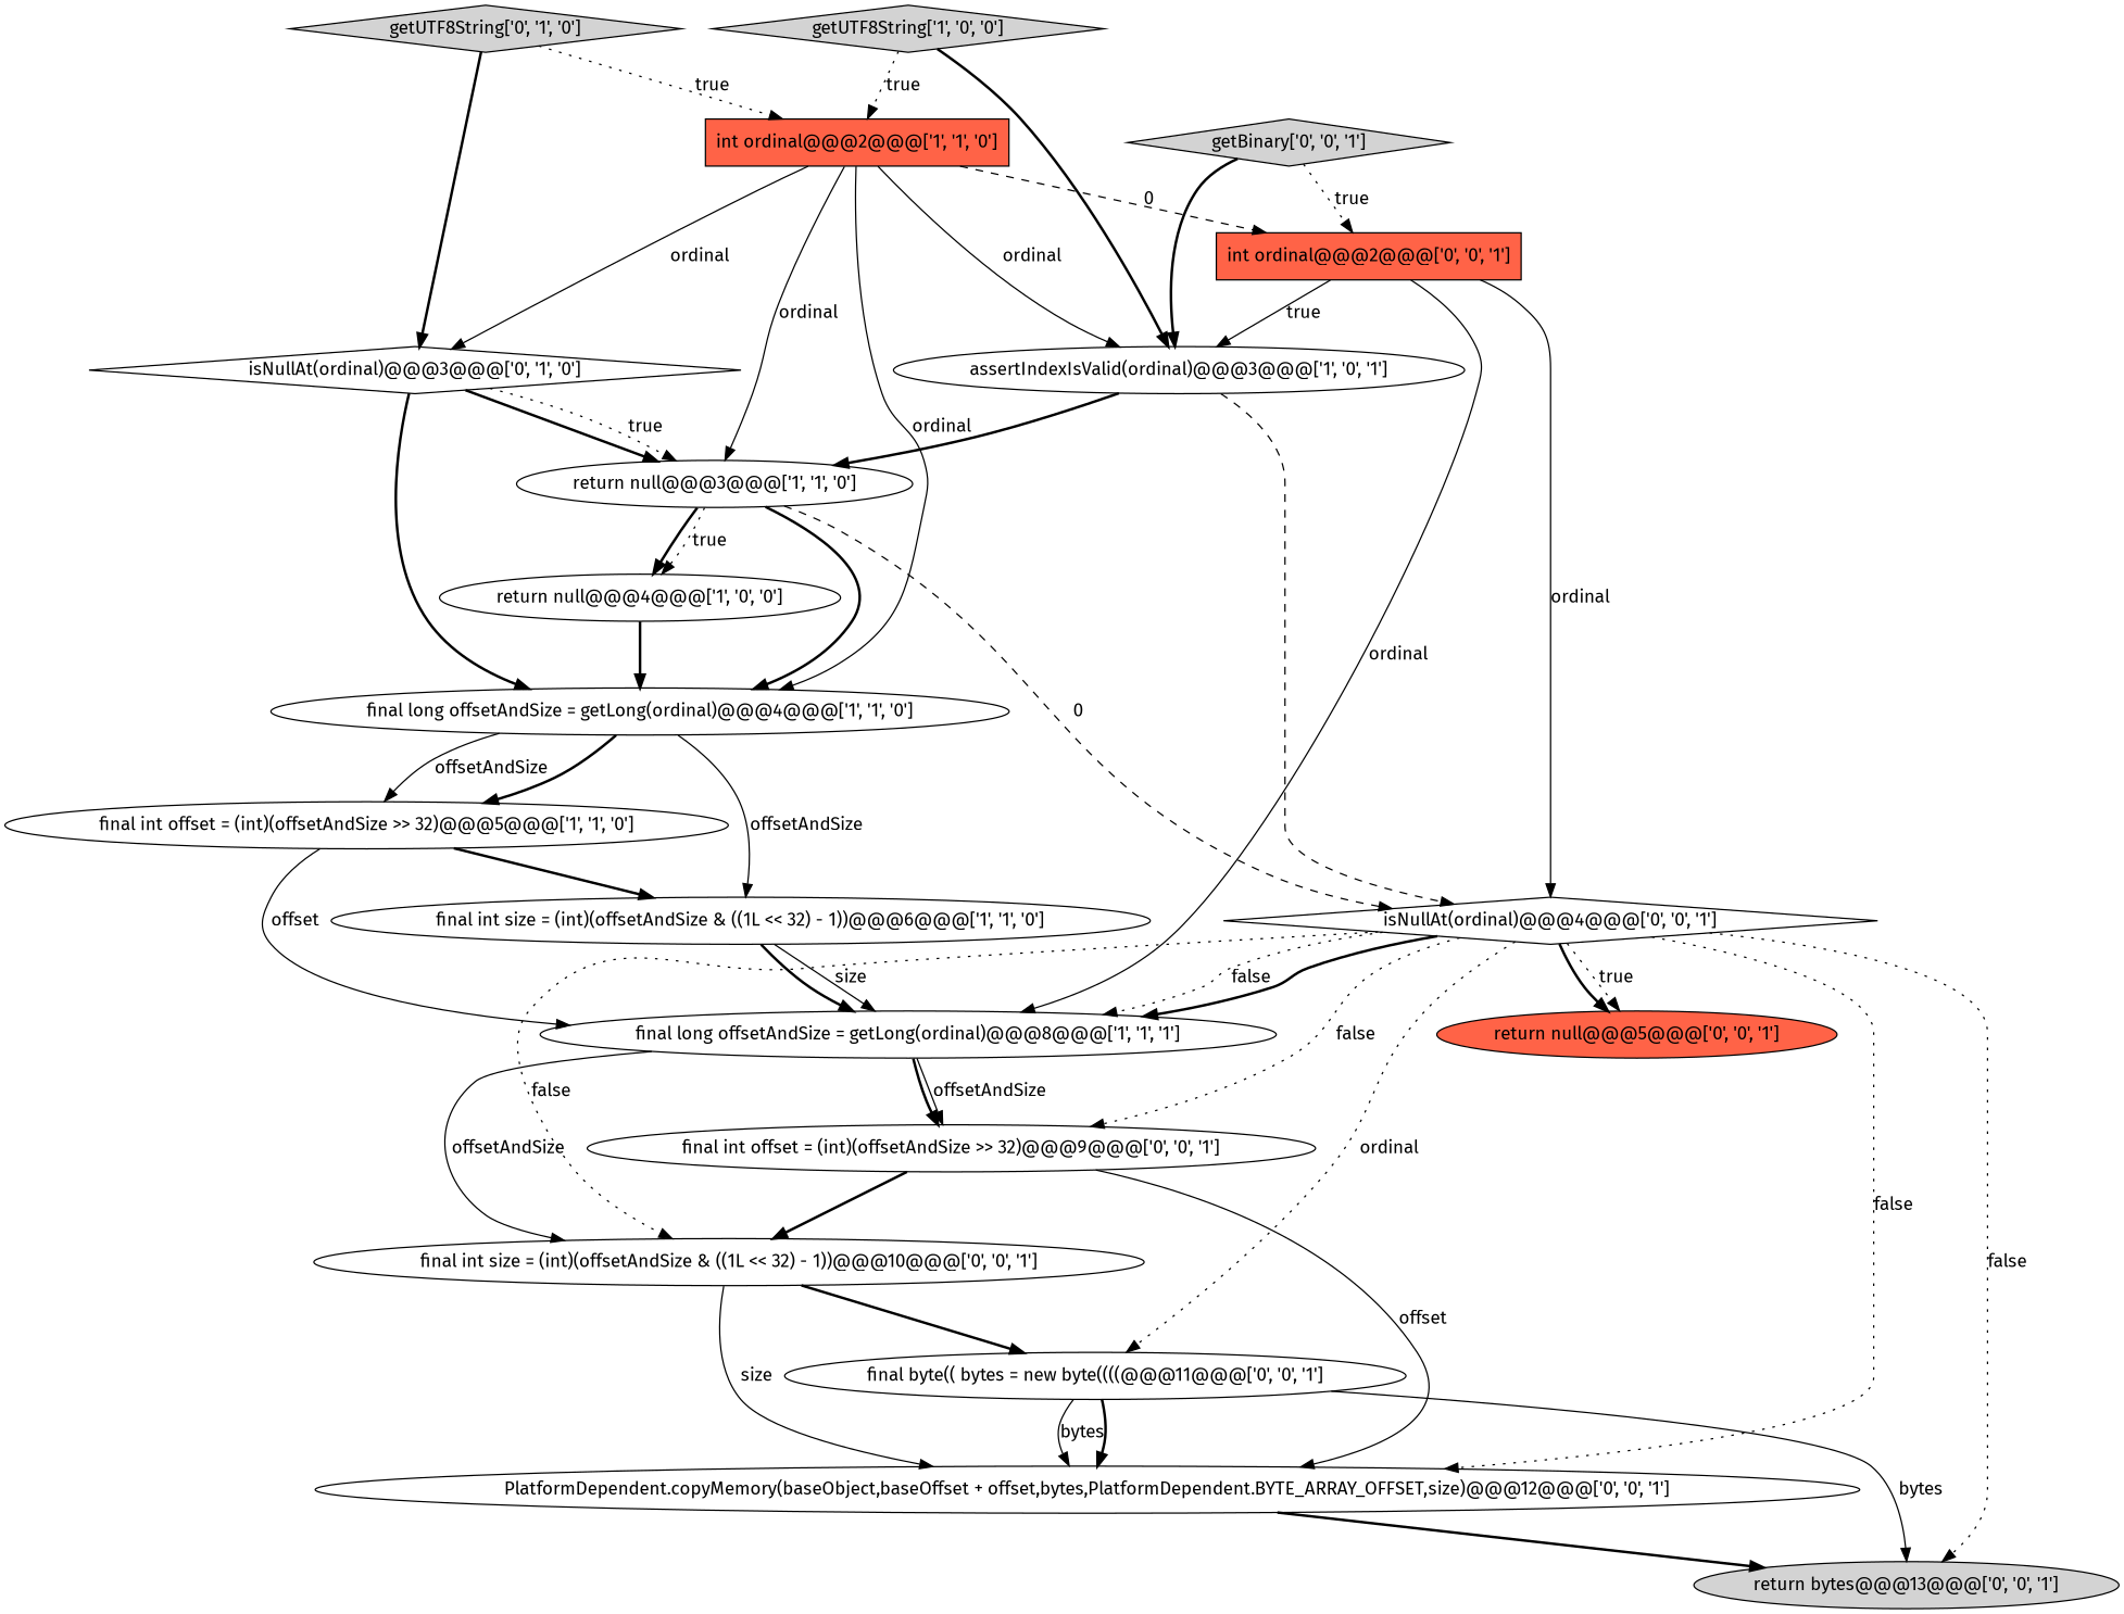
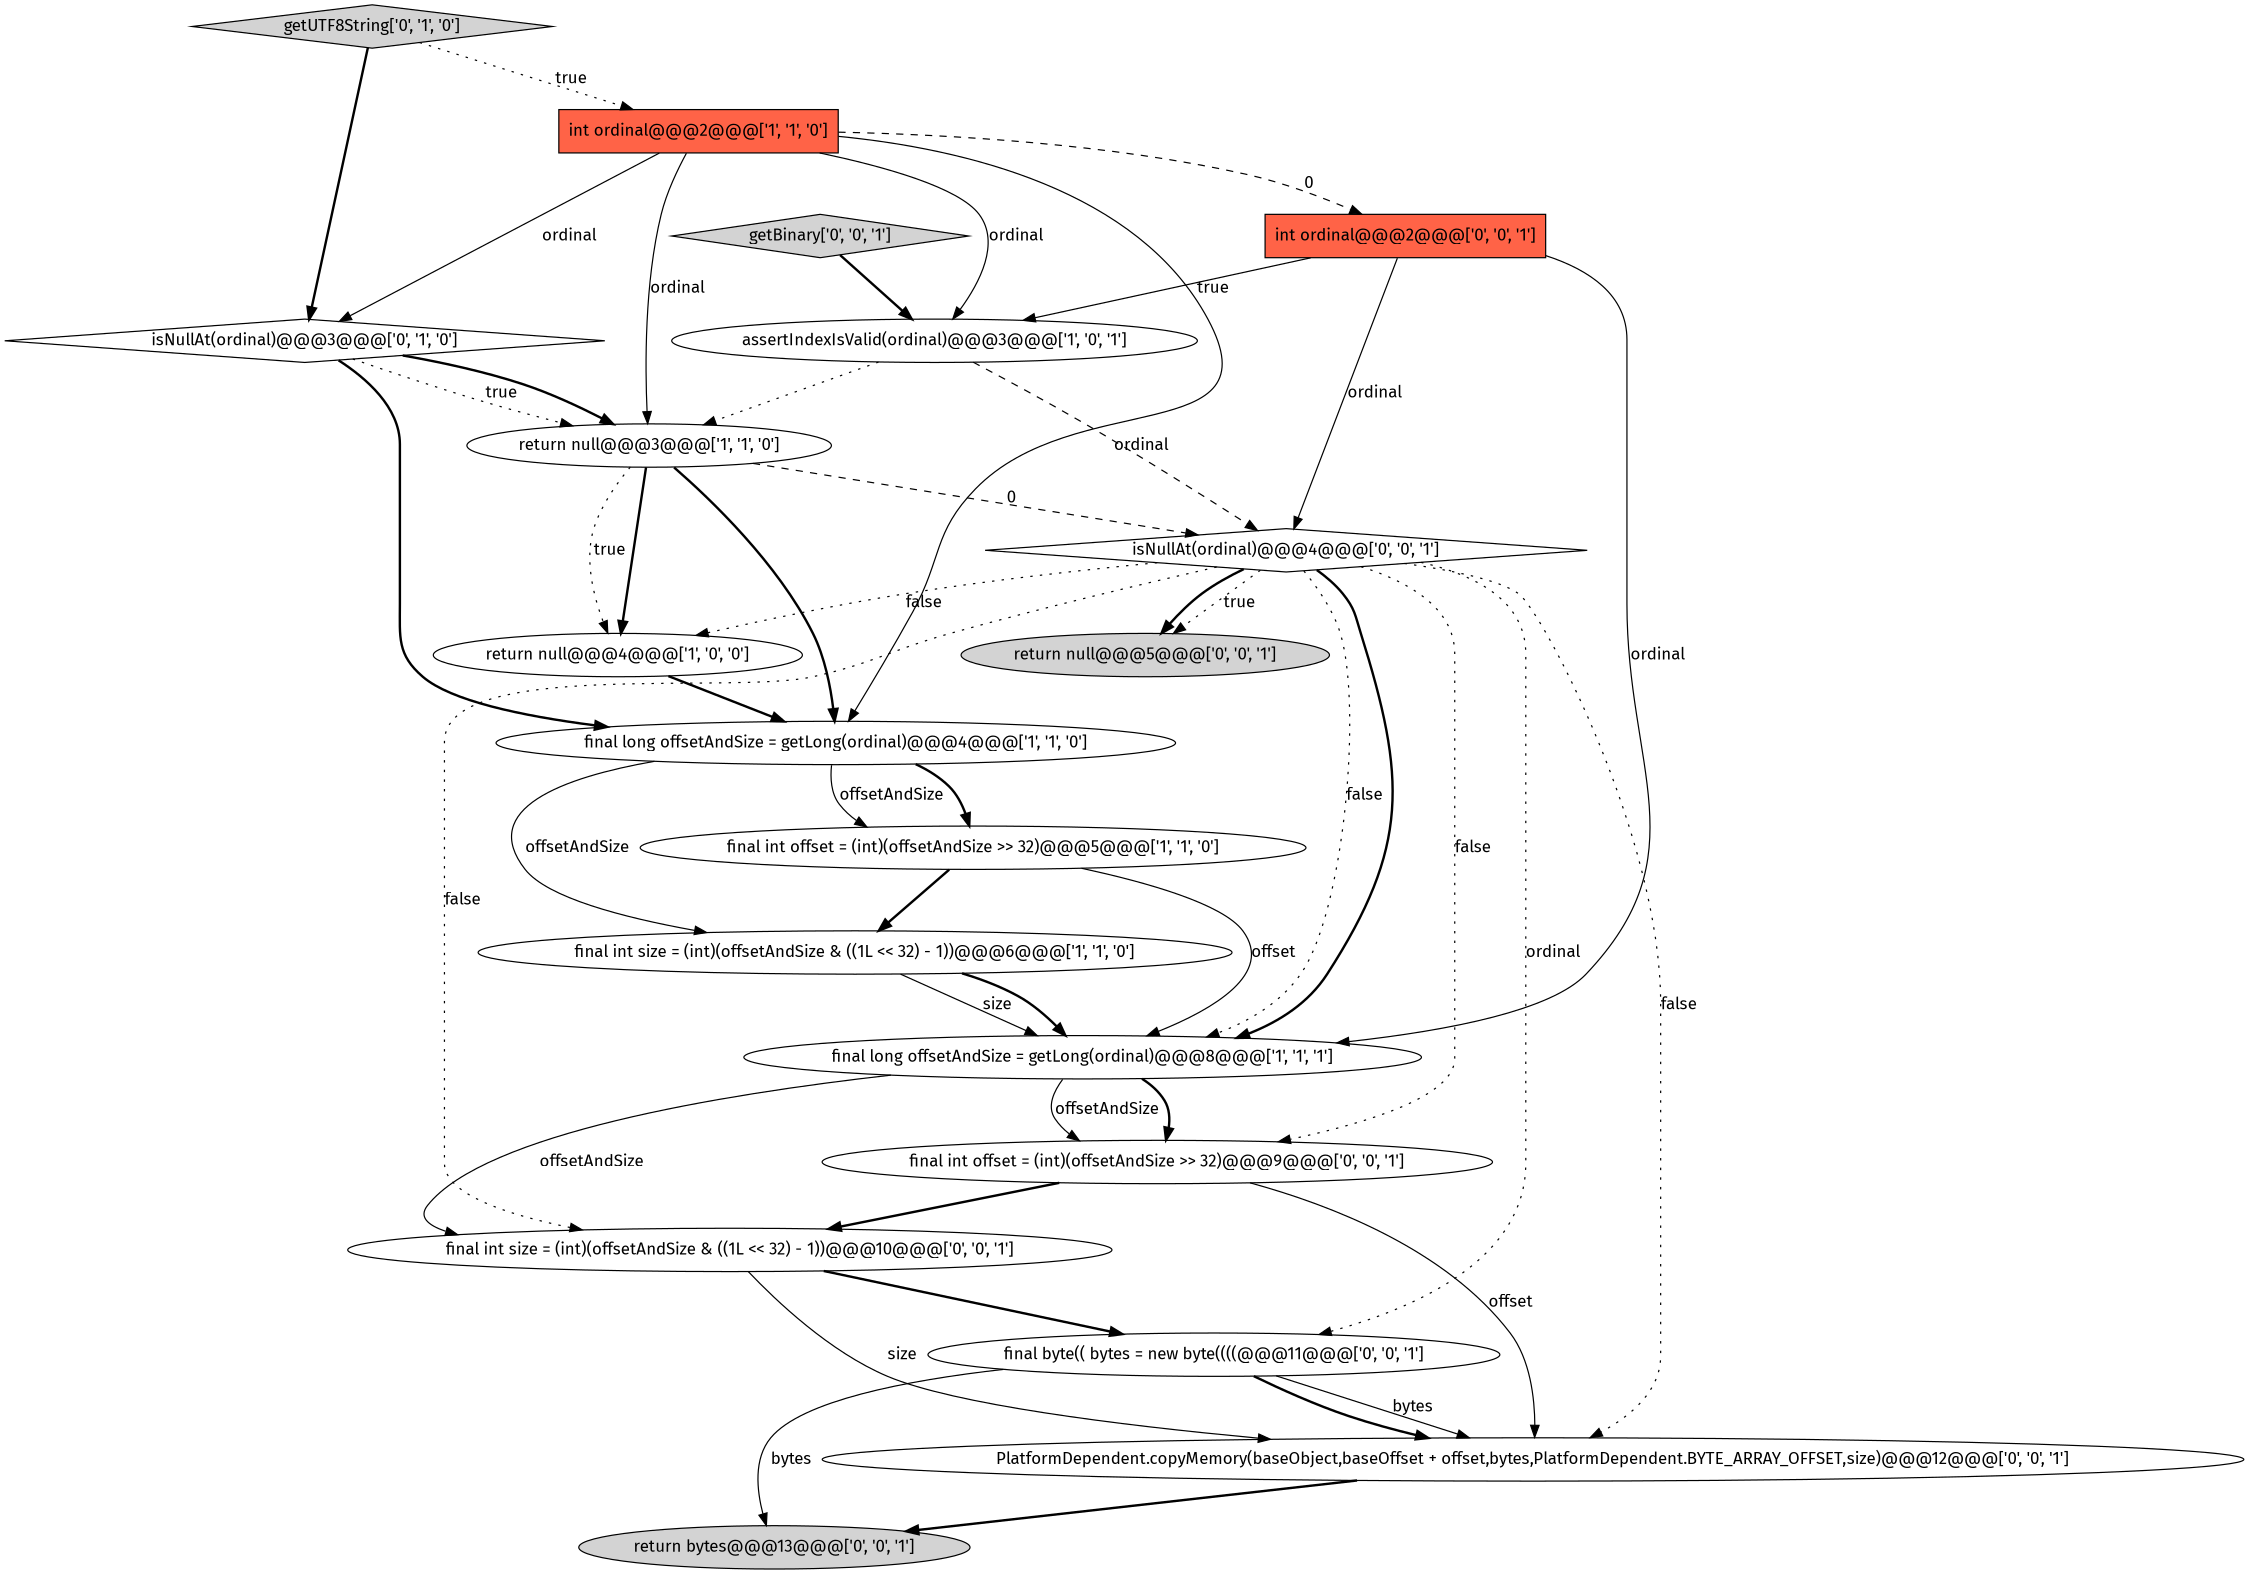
  digraph {
    fontname="Fira Sans"
    node [fillcolor=white fontname="Fira Sans" shape=ellipse style=filled]
    edge [fontname="Fira Sans" style=bold]
    n1 [label="final byte(( bytes = new byte((((@@@11@@@['0', '0', '1']"]
    n2 [fillcolor=lightgray label="return bytes@@@13@@@['0', '0', '1']"]
    n3 [label="PlatformDependent.copyMemory(baseObject,baseOffset + offset,bytes,PlatformDependent.BYTE_ARRAY_OFFSET,size)@@@12@@@['0', '0', '1']"]
    n4 [fillcolor=lightgray label="getBinary['0', '0', '1']" shape=diamond]
    n5 [label="assertIndexIsValid(ordinal)@@@3@@@['1', '0', '1']"]
    n6 [fillcolor=tomato label="int ordinal@@@2@@@['0', '0', '1']" shape=box]
    n7 [label="return null@@@3@@@['1', '1', '0']"]
    n8 [label="isNullAt(ordinal)@@@4@@@['0', '0', '1']" shape=diamond]
    n9 [label="final long offsetAndSize = getLong(ordinal)@@@8@@@['1', '1', '1']"]
    n10 [label="final long offsetAndSize = getLong(ordinal)@@@4@@@['1', '1', '0']"]
    n11 [label="final int size = (int)(offsetAndSize & ((1L << 32) - 1))@@@6@@@['1', '1', '0']"]
    n12 [label="final int offset = (int)(offsetAndSize >> 32)@@@5@@@['1', '1', '0']"]
    n13 [label="return null@@@4@@@['1', '0', '0']"]
-   n14 [fillcolor=tomato label="return null@@@5@@@['0', '0', '1']"]
+   n14 [fillcolor=lightgray label="return null@@@5@@@['0', '0', '1']"]
    n15 [label="final int size = (int)(offsetAndSize & ((1L << 32) - 1))@@@10@@@['0', '0', '1']"]
    n16 [label="final int offset = (int)(offsetAndSize >> 32)@@@9@@@['0', '0', '1']"]
    n17 [fillcolor=lightgray label="getUTF8String['0', '1', '0']" shape=diamond]
    n18 [label="isNullAt(ordinal)@@@3@@@['0', '1', '0']" shape=diamond]
    n19 [fillcolor=tomato label="int ordinal@@@2@@@['1', '1', '0']" shape=box]
-   n20 [fillcolor=lightgray label="getUTF8String['1', '0', '0']" shape=diamond]
    n1 -> n2 [label=bytes style=solid]
    n1 -> n3 [label=bytes style=solid]
    n1 -> n3
    n3 -> n2
    n4 -> n5
-   n4 -> n6 [label=true style=dotted]
-   n5 -> n7
+   n5 -> n7 [style=dotted]
    n5 -> n8 [style=dashed]
    n6 -> n5 [label=true style=solid]
    n6 -> n8 [label=ordinal style=solid]
    n6 -> n9 [label=ordinal style=solid]
    n7 -> n8 [label=0 style=dashed]
    n7 -> n10
    n7 -> n13
    n7 -> n13 [label=true style=dotted]
    n8 -> n1 [label=ordinal style=dotted]
-   n8 -> n2 [label=false style=dotted]
+   n8 -> n13 [label=false style=dotted]
    n8 -> n3 [label=false style=dotted]
    n8 -> n9 [label=false style=dotted]
    n8 -> n9
    n8 -> n14 [label=true style=dotted]
    n8 -> n14
    n8 -> n15 [label=false style=dotted]
    n8 -> n16 [label=false style=dotted]
    n9 -> n15 [label=offsetAndSize style=solid]
    n9 -> n16
    n9 -> n16 [label=offsetAndSize style=solid]
    n10 -> n11 [label=offsetAndSize style=solid]
    n10 -> n12
    n10 -> n12 [label=offsetAndSize style=solid]
    n11 -> n9 [label=size style=solid]
    n11 -> n9
    n12 -> n9 [label=offset style=solid]
    n12 -> n11
    n13 -> n10
    n15 -> n1
    n15 -> n3 [label=size style=solid]
    n16 -> n3 [label=offset style=solid]
    n16 -> n15
    n17 -> n18
    n17 -> n19 [label=true style=dotted]
    n18 -> n7
    n18 -> n7 [label=true style=dotted]
    n18 -> n10
    n19 -> n5 [label=ordinal style=solid]
    n19 -> n6 [label=0 style=dashed]
    n19 -> n7 [label=ordinal style=solid]
    n19 -> n10 [label=ordinal style=solid]
    n19 -> n18 [label=ordinal style=solid]
-   n20 -> n5
-   n20 -> n19 [label=true style=dotted]
  }
